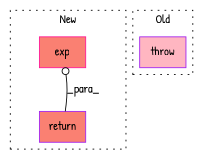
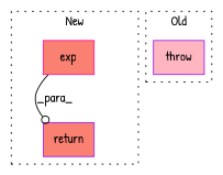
  digraph {
    fontname="Patrick Hand"
    node [shape=box style=filled fillcolor=salmon color=purple fontname="Patrick Hand"]
    n1 [a=32 l="4,1" label=exp s="324,329" color=deeppink]
    n2 [a=41 l=7 label=return s=311]
    n3 [a=53 l=6 label=throw s=272 fillcolor=lightpink]
    subgraph cluster_1 {
      label=New
      style=dotted
      n1
      n2
    }
    subgraph cluster_2 {
      label=Old
      style=dotted
      n3
    }
-   n2 -> n1 [label=_para_ arrowhead=odot fontname="Patrick Hand"]
+   n1 -> n2 [label=_para_ arrowhead=odot fontname="Patrick Hand"]
  }
